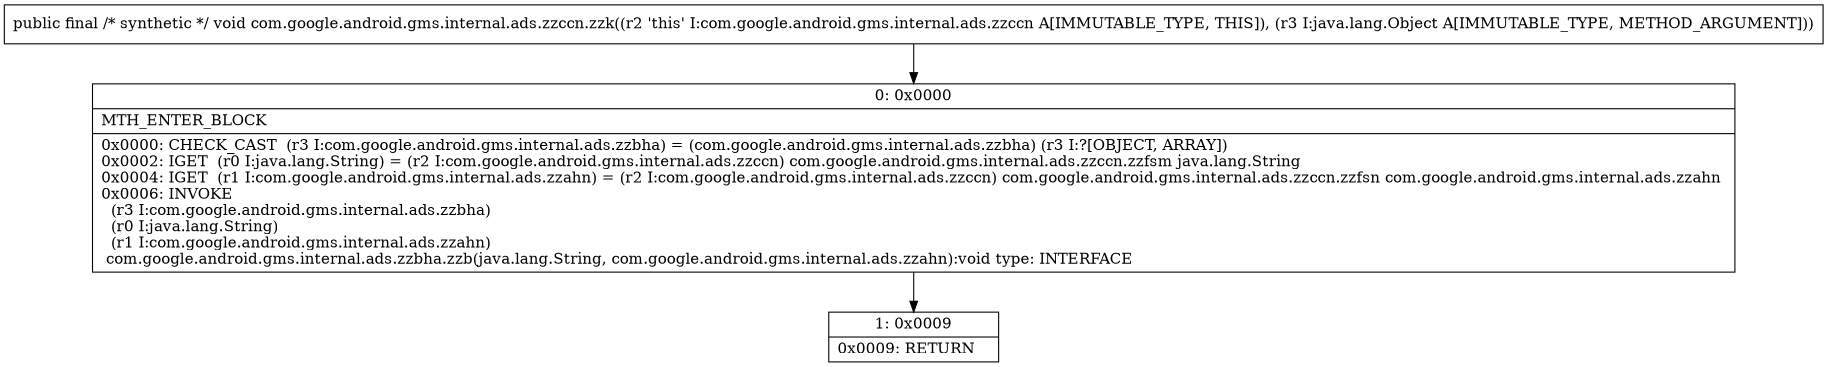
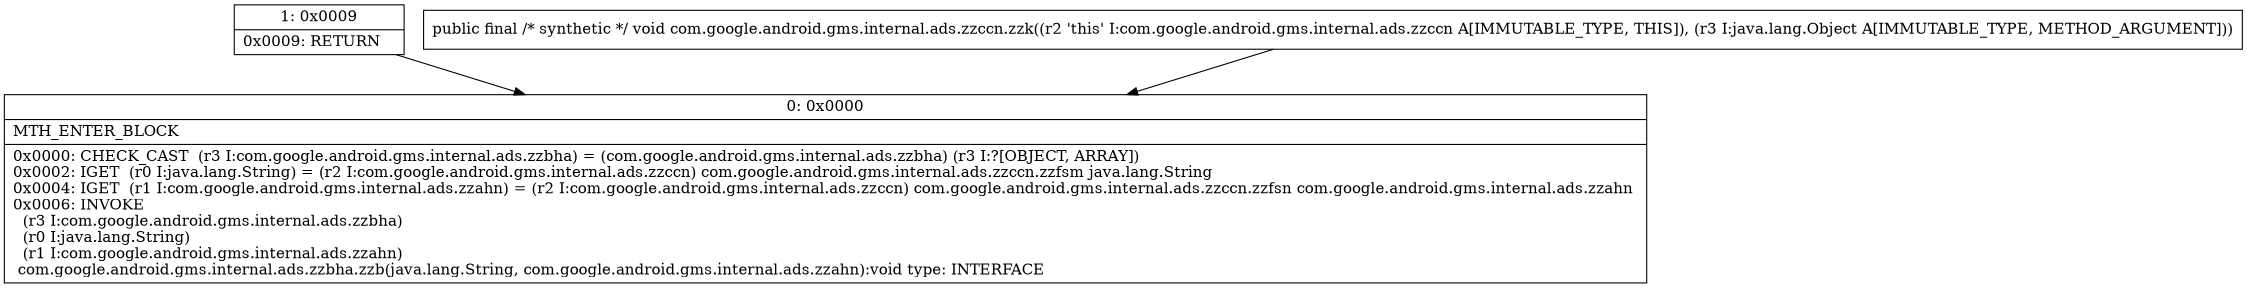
  digraph {
    node [shape=record]
    n1 [label="{0\:\ 0x0000|MTH_ENTER_BLOCK\l|0x0000: CHECK_CAST  (r3 I:com.google.android.gms.internal.ads.zzbha) = (com.google.android.gms.internal.ads.zzbha) (r3 I:?[OBJECT, ARRAY]) \l0x0002: IGET  (r0 I:java.lang.String) = (r2 I:com.google.android.gms.internal.ads.zzccn) com.google.android.gms.internal.ads.zzccn.zzfsm java.lang.String \l0x0004: IGET  (r1 I:com.google.android.gms.internal.ads.zzahn) = (r2 I:com.google.android.gms.internal.ads.zzccn) com.google.android.gms.internal.ads.zzccn.zzfsn com.google.android.gms.internal.ads.zzahn \l0x0006: INVOKE  \l  (r3 I:com.google.android.gms.internal.ads.zzbha)\l  (r0 I:java.lang.String)\l  (r1 I:com.google.android.gms.internal.ads.zzahn)\l com.google.android.gms.internal.ads.zzbha.zzb(java.lang.String, com.google.android.gms.internal.ads.zzahn):void type: INTERFACE \l}"]
    n2 [label="{1\:\ 0x0009|0x0009: RETURN   \l}"]
    n3 [label="{public final \/* synthetic *\/ void com.google.android.gms.internal.ads.zzccn.zzk((r2 'this' I:com.google.android.gms.internal.ads.zzccn A[IMMUTABLE_TYPE, THIS]), (r3 I:java.lang.Object A[IMMUTABLE_TYPE, METHOD_ARGUMENT])) }"]
-   n1 -> n2
+   n2 -> n1
    n3 -> n1
  }
